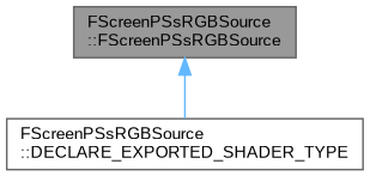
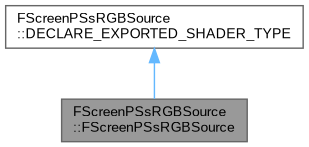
  digraph {
    rankdir=TB
    fontname="Liberation Sans"
    node [fontname="Liberation Sans" fontsize=10 shape=box style=filled]
    n1 [color=gray40 fillcolor=grey60 fontcolor=black height=0.2 label="FScreenPSsRGBSource\l::FScreenPSsRGBSource" width=0.4]
    n2 [color=grey40 fillcolor=white height=0.2 label="FScreenPSsRGBSource\l::DECLARE_EXPORTED_SHADER_TYPE" width=0.4]
-   n1 -> n2 [color=steelblue1 dir=back fontname="Liberation Sans" fontsize=10 labelfontname=Helvetica labelfontsize=10 style=solid]
+   n2 -> n1 [color=steelblue1 dir=back fontname="Liberation Sans" fontsize=10 labelfontname=Helvetica labelfontsize=10 style=solid]
  }
